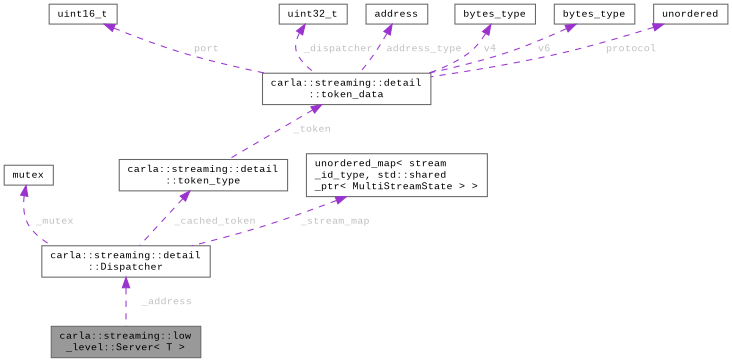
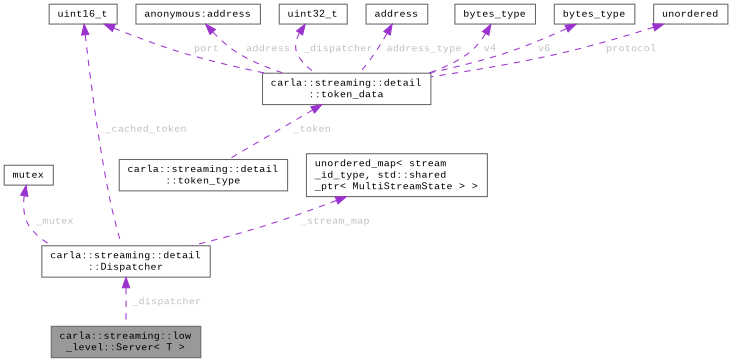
  digraph {
    fontname="Liberation Mono"
    rankdir=TB
    node [color=gray40 fillcolor=white fontname="Liberation Mono" fontsize=10 shape=box style=filled]
    edge [color=darkorchid3 dir=back fontcolor=grey fontname="Liberation Mono" fontsize=10 labelfontname=Helvetica labelfontsize=10 style=dashed]
    n1 [fillcolor=grey60 fontcolor=black height=0.2 label="carla::streaming::low\l_level::Server\< T \>" width=0.4]
    n2 [height=0.2 label="carla::streaming::detail\l::Dispatcher" width=0.4]
    n3 [height=0.2 label=mutex width=0.4]
    n4 [height=0.2 label="carla::streaming::detail\l::token_type" width=0.4]
    n5 [height=0.2 label="carla::streaming::detail\l::token_data" width=0.4]
    n6 [height=0.2 label=unordered width=0.4]
+   n7 [height=0.2 label="anonymous:address" width=0.4]
    n8 [height=0.2 label=uint32_t width=0.4]
    n9 [height=0.2 label=uint16_t width=0.4]
    n10 [height=0.2 label=address width=0.4]
    n11 [height=0.2 label=bytes_type width=0.4]
    n12 [height=0.2 label=bytes_type width=0.4]
    n13 [height=0.2 label="unordered_map\< stream\l_id_type, std::shared\l_ptr\< MultiStreamState \> \>" width=0.4]
-   n2 -> n1 [label=" _address"]
+   n2 -> n1 [label=" _dispatcher"]
    n3 -> n2 [label=" _mutex"]
-   n4 -> n2 [label=" _cached_token"]
+   n9 -> n2 [label=" _cached_token"]
    n5 -> n4 [label=" _token"]
    n6 -> n5 [label=" protocol"]
+   n7 -> n5 [label=" address"]
    n8 -> n5 [label=" _dispatcher"]
    n9 -> n5 [label=" port"]
    n10 -> n5 [label=" address_type"]
    n11 -> n5 [label=" v4"]
    n12 -> n5 [label=" v6"]
    n13 -> n2 [label=" _stream_map"]
  }
